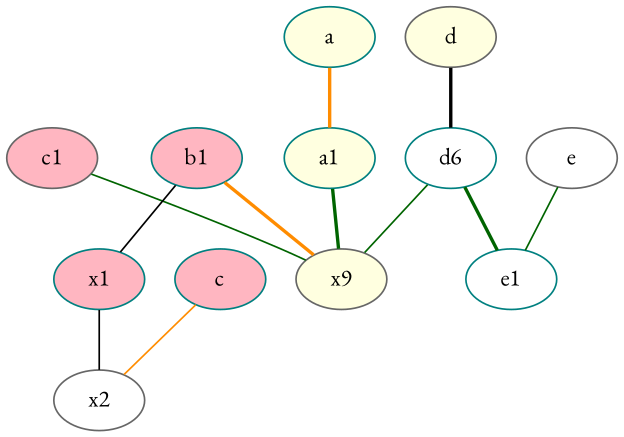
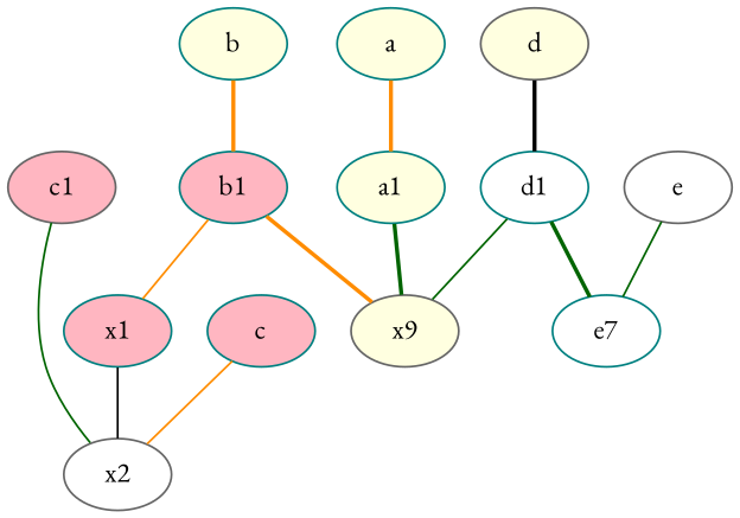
  graph {
    fontname="EB Garamond"
    node [color=teal fillcolor=lightyellow fontname="EB Garamond" labelfontsize=50 style=filled]
    edge [color=darkgreen fontname="EB Garamond" style=solid]
    c1 [color=gray40 fillcolor=lightpink]
    x2 [color=gray40 fillcolor=white]
-   d1 [fillcolor=white label=d6]
+   d1 [fillcolor=white]
    n4 [color=gray40 label=x9]
-   e1 [fillcolor=white]
+   e1 [fillcolor=white label=e7]
    x1 [fillcolor=lightpink]
    b1 [fillcolor=lightpink]
    a
    a1
    d [color=gray40]
+   b
    c [fillcolor=lightpink]
    e [color=gray40 fillcolor=white]
-   c1 -- n4
+   c1 -- x2
    d1 -- n4
    d1 -- e1 [style=bold]
    x1 -- x2 [color=black]
    b1 -- n4 [color=darkorange style=bold]
-   b1 -- x1 [color=black]
+   b1 -- x1 [color=darkorange]
    a -- a1 [color=darkorange style=bold]
    a1 -- n4 [style=bold]
    d -- d1 [color=black style=bold]
+   b -- b1 [color=darkorange style=bold]
    c -- x2 [color=darkorange]
    e -- e1
  }
